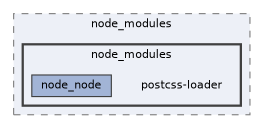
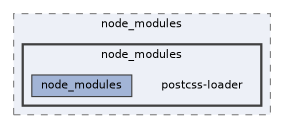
  digraph {
    compound=true
    node [fontname=Helvetica fontsize=10]
    n1 [height=0.2 label="postcss-loader" shape=plaintext width=0.4]
-   n2 [color=grey25 fillcolor="#a2b4d6" height=0.2 label=node_node shape=box style=filled width=0.4]
+   n2 [color=grey25 fillcolor="#a2b4d6" height=0.2 label=node_modules shape=box style=filled width=0.4]
    subgraph cluster_1 {
      bgcolor="#edf0f7"
      fontname=Helvetica
      fontsize=10
      label=node_modules
      pencolor=grey50
      style="filled,dashed"
      subgraph cluster_2 {
        bgcolor="#edf0f7"
        fontname=Helvetica
        fontsize=10
        pencolor=grey25
        style="filled,bold"
        n1
        n2
      }
    }
  }
